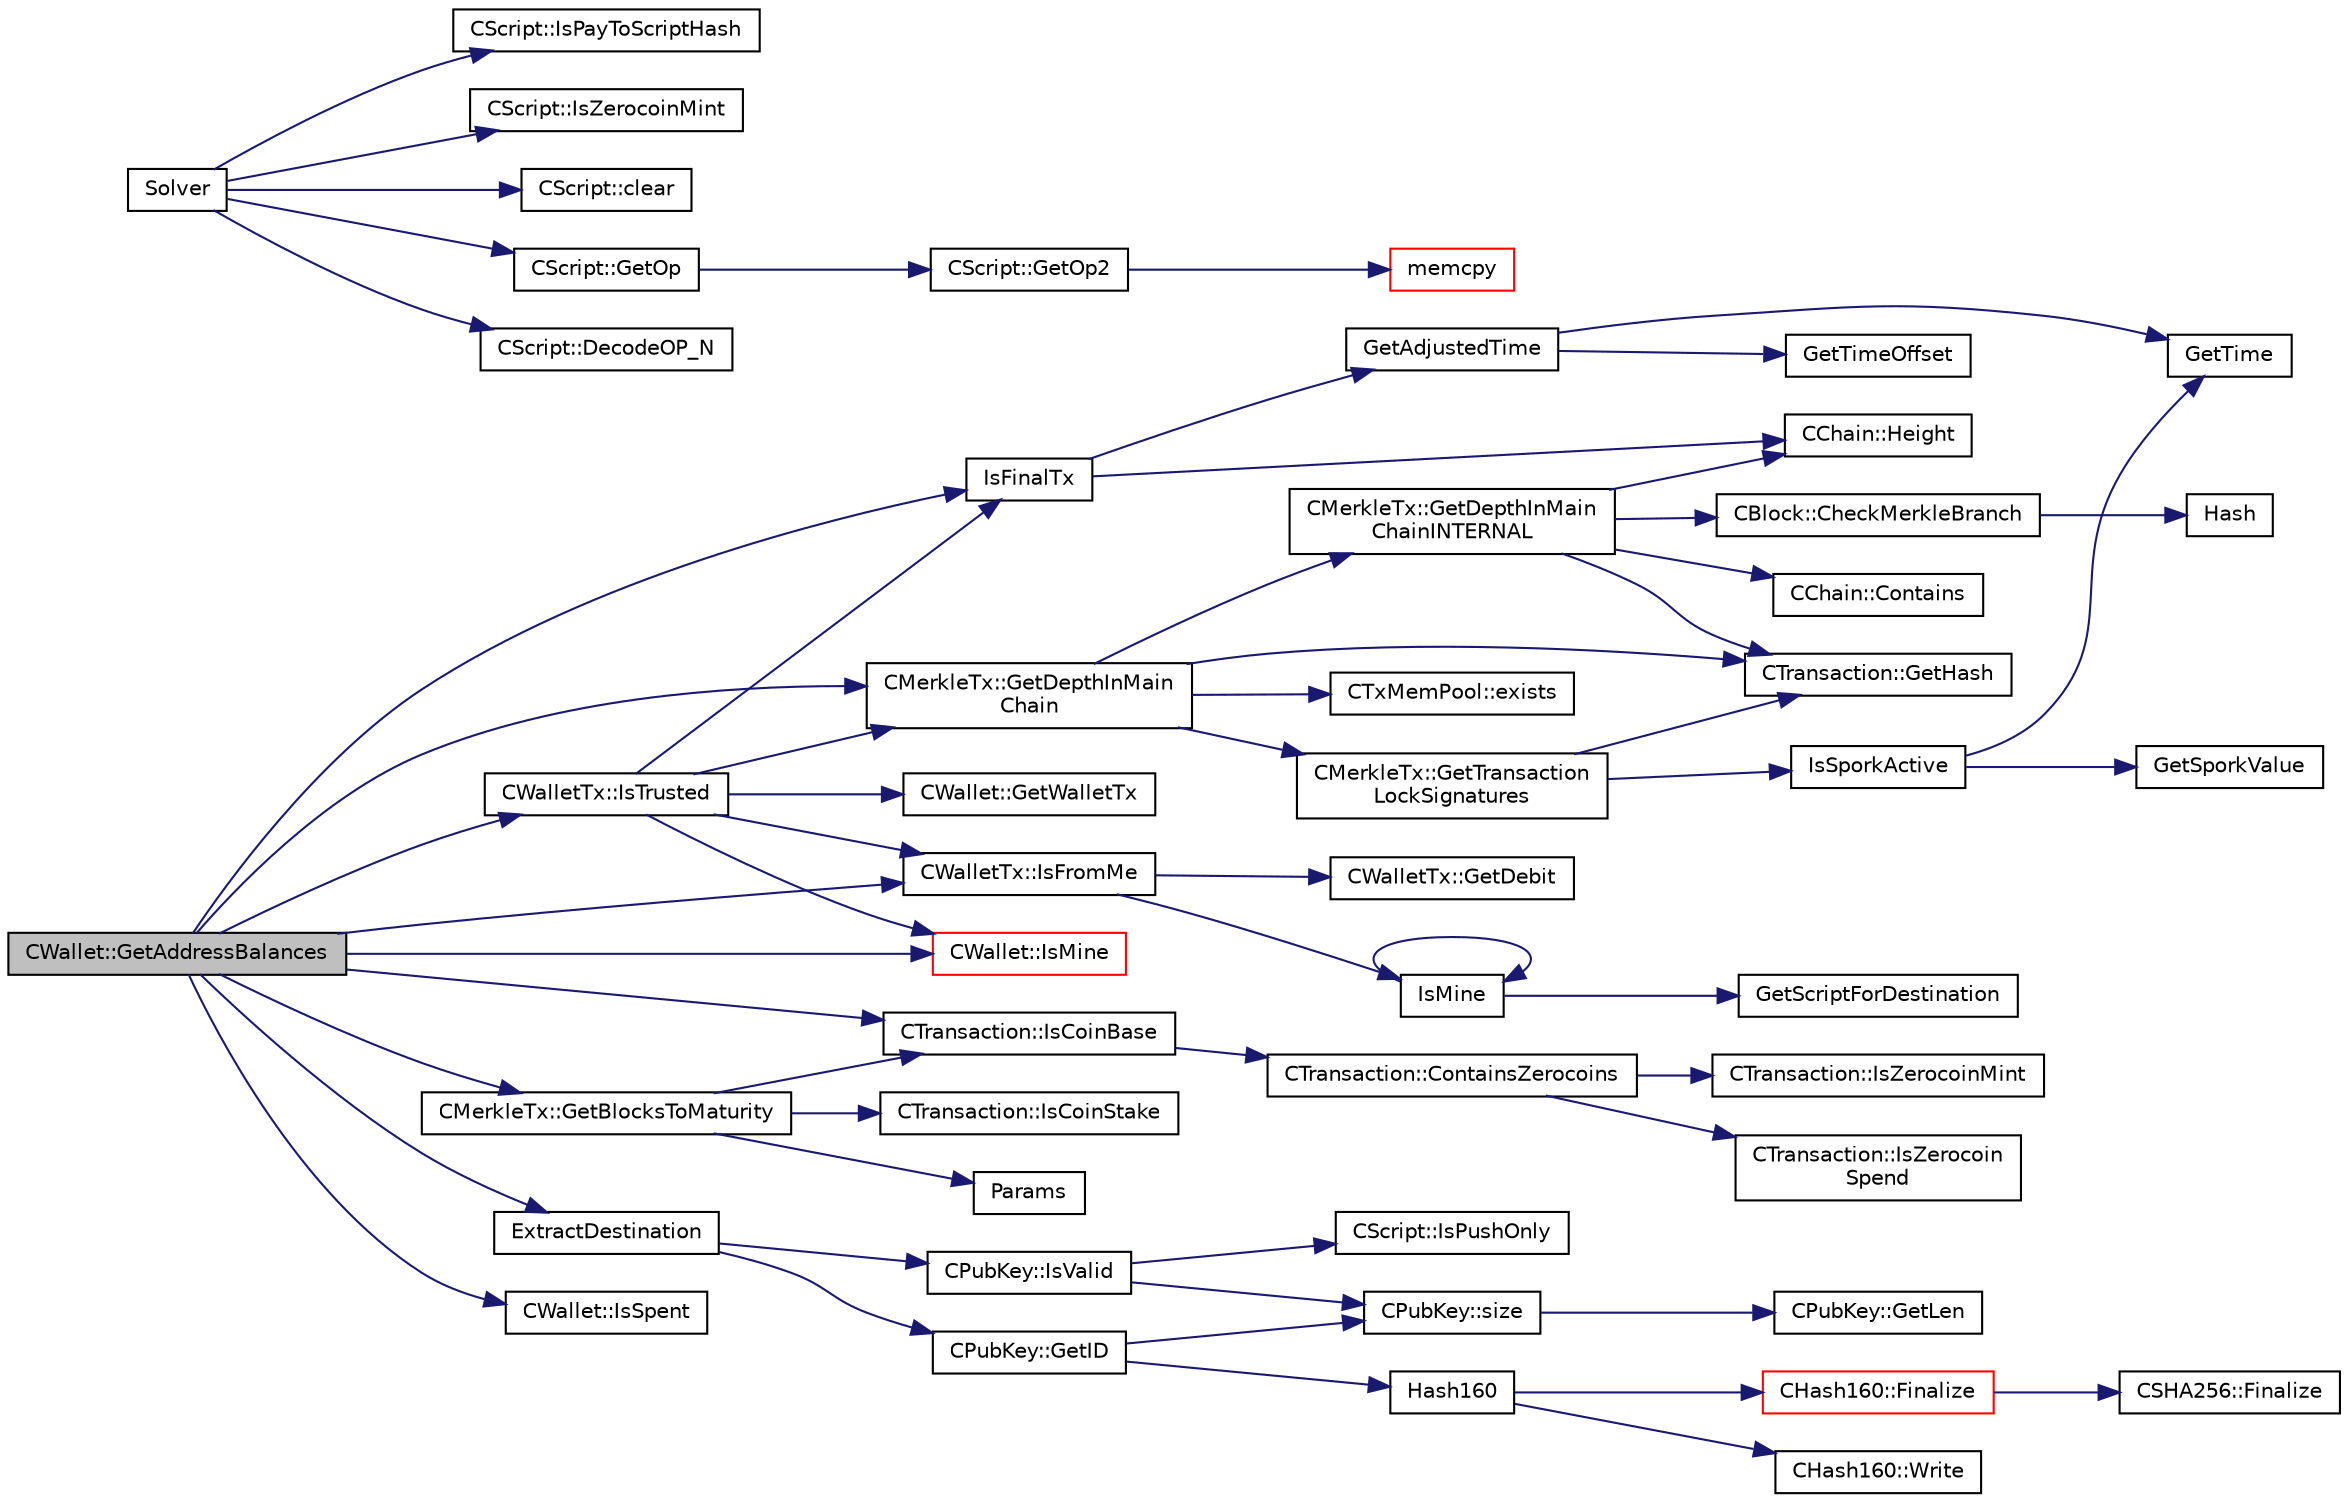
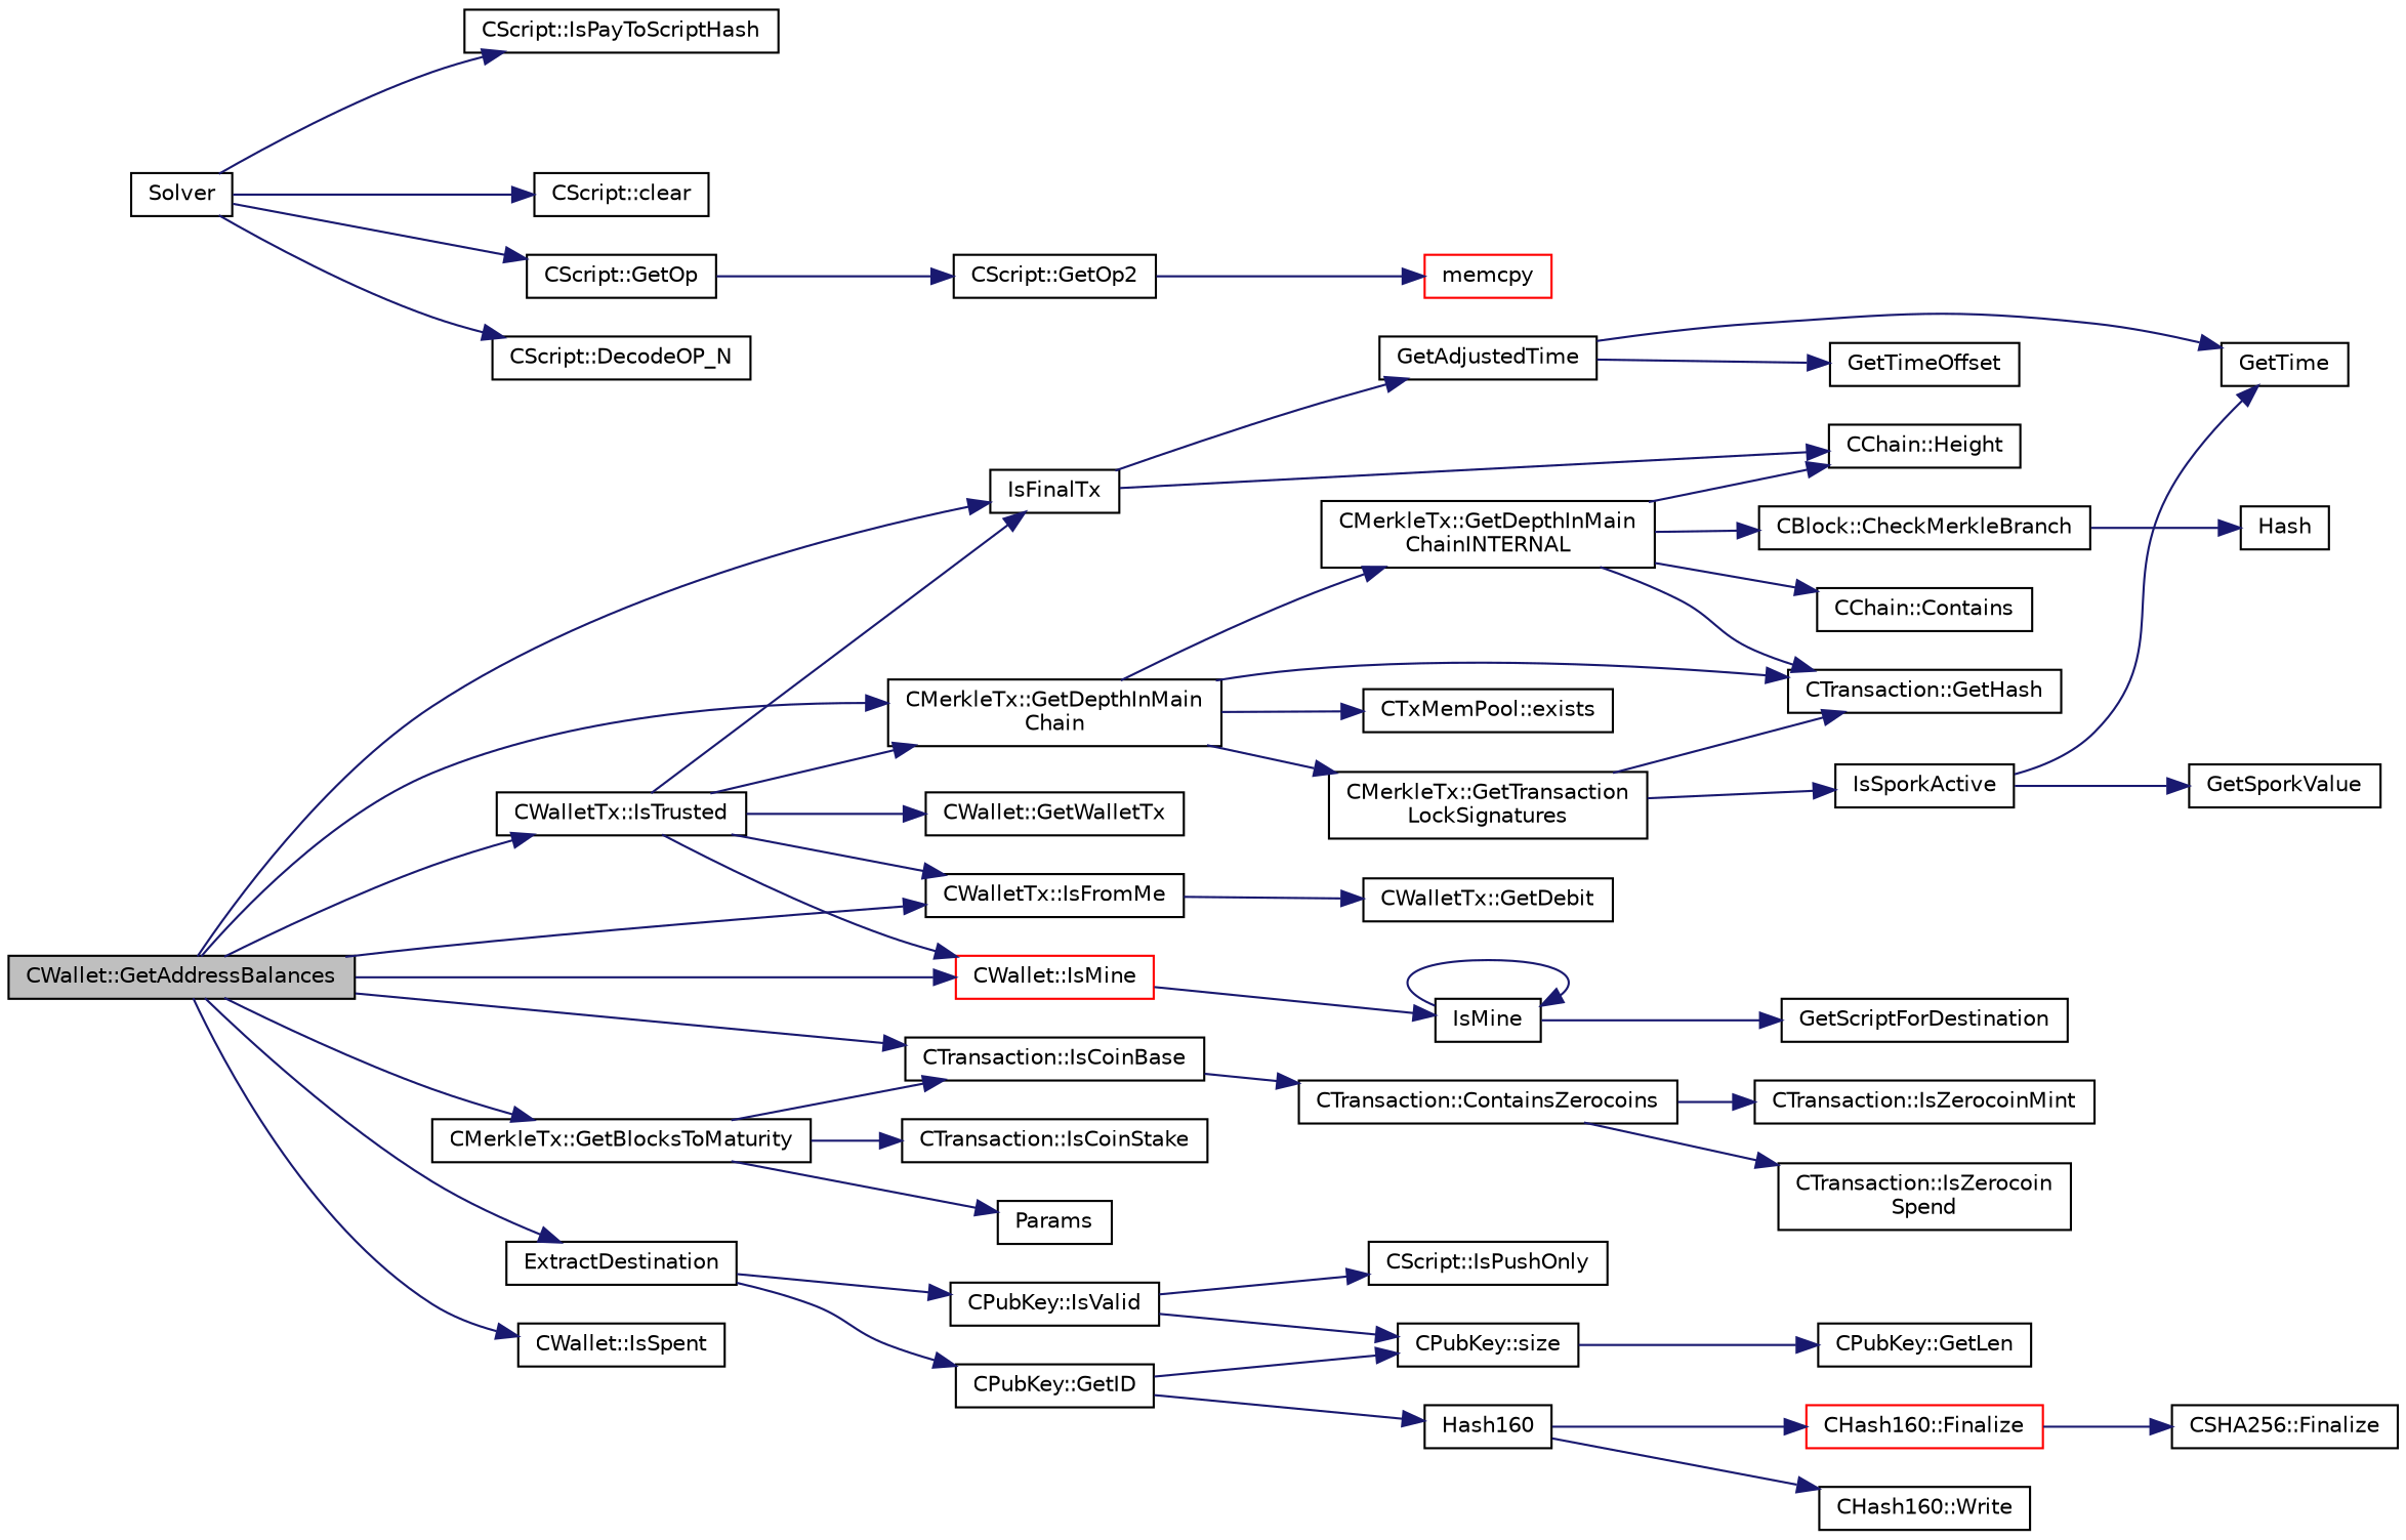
  digraph {
    rankdir=LR
    node [color=black fillcolor=white fontname=Helvetica fontsize=10 shape=record style=filled]
    edge [color=midnightblue fontname=Helvetica fontsize=10 labelfontname=Helvetica labelfontsize=10 style=solid]
    n1 [fillcolor=grey75 fontcolor=black height=0.2 label="CWallet::GetAddressBalances" width=0.4]
    n2 [height=0.2 label=IsFinalTx width=0.4]
    n3 [height=0.2 label="CWalletTx::IsTrusted" width=0.4]
    n4 [height=0.2 label="CMerkleTx::GetDepthInMain\lChain" width=0.4]
    n5 [height=0.2 label="CWalletTx::IsFromMe" width=0.4]
    n6 [color=red height=0.2 label="CWallet::IsMine" width=0.4]
    n7 [height=0.2 label="CTransaction::IsCoinBase" width=0.4]
    n8 [height=0.2 label="CMerkleTx::GetBlocksToMaturity" width=0.4]
    n9 [height=0.2 label=ExtractDestination width=0.4]
    n10 [height=0.2 label="CWallet::IsSpent" width=0.4]
    n11 [height=0.2 label="CChain::Height" width=0.4]
    n12 [height=0.2 label=GetAdjustedTime width=0.4]
    n13 [height=0.2 label="CWallet::GetWalletTx" width=0.4]
    n14 [height=0.2 label="CMerkleTx::GetDepthInMain\lChainINTERNAL" width=0.4]
    n15 [height=0.2 label="CTransaction::GetHash" width=0.4]
    n16 [height=0.2 label="CTxMemPool::exists" width=0.4]
    n17 [height=0.2 label="CMerkleTx::GetTransaction\lLockSignatures" width=0.4]
    n18 [height=0.2 label="CWalletTx::GetDebit" width=0.4]
    n19 [height=0.2 label=IsMine width=0.4]
    n20 [height=0.2 label="CTransaction::ContainsZerocoins" width=0.4]
    n21 [height=0.2 label="CTransaction::IsCoinStake" width=0.4]
    n22 [height=0.2 label=Params width=0.4]
    n23 [height=0.2 label="CPubKey::IsValid" width=0.4]
    n24 [height=0.2 label="CPubKey::GetID" width=0.4]
    n25 [height=0.2 label=GetTime width=0.4]
    n26 [height=0.2 label=GetTimeOffset width=0.4]
    n27 [height=0.2 label="CChain::Contains" width=0.4]
    n28 [height=0.2 label="CBlock::CheckMerkleBranch" width=0.4]
    n29 [height=0.2 label=IsSporkActive width=0.4]
    n30 [height=0.2 label=Hash width=0.4]
    n31 [height=0.2 label=GetSporkValue width=0.4]
    n32 [height=0.2 label=GetScriptForDestination width=0.4]
    n33 [height=0.2 label="CTransaction::IsZerocoin\lSpend" width=0.4]
    n34 [height=0.2 label="CTransaction::IsZerocoinMint" width=0.4]
    n35 [height=0.2 label=Solver width=0.4]
    n36 [height=0.2 label="CScript::IsPayToScriptHash" width=0.4]
-   n37 [height=0.2 label="CScript::IsZerocoinMint" width=0.4]
    n38 [height=0.2 label="CScript::clear" width=0.4]
    n39 [height=0.2 label="CScript::GetOp" width=0.4]
    n40 [height=0.2 label="CScript::DecodeOP_N" width=0.4]
    n41 [height=0.2 label="CScript::IsPushOnly" width=0.4]
    n42 [height=0.2 label="CPubKey::size" width=0.4]
    n43 [height=0.2 label=Hash160 width=0.4]
    n44 [height=0.2 label="CScript::GetOp2" width=0.4]
    n45 [color=red height=0.2 label=memcpy width=0.4]
    n46 [height=0.2 label="CPubKey::GetLen" width=0.4]
    n47 [height=0.2 label="CHash160::Write" width=0.4]
    n48 [color=red height=0.2 label="CHash160::Finalize" width=0.4]
    n49 [height=0.2 label="CSHA256::Finalize" width=0.4]
    n1 -> n2
    n1 -> n3
    n1 -> n4
    n1 -> n5
    n1 -> n6
    n1 -> n7
    n1 -> n8
    n1 -> n9
    n1 -> n10
    n2 -> n11
    n2 -> n12
    n3 -> n2
    n3 -> n4
    n3 -> n5
    n3 -> n6
    n3 -> n13
    n4 -> n14
    n4 -> n15
    n4 -> n16
    n4 -> n17
    n5 -> n18
-   n5 -> n19
+   n6 -> n19
    n7 -> n20
    n8 -> n7
    n8 -> n21
    n8 -> n22
    n9 -> n23
    n9 -> n24
    n12 -> n25
    n12 -> n26
    n14 -> n11
    n14 -> n15
    n14 -> n27
    n14 -> n28
    n17 -> n15
    n17 -> n29
    n19 -> n19
    n19 -> n32
    n20 -> n33
    n20 -> n34
    n23 -> n41
    n23 -> n42
    n24 -> n42
    n24 -> n43
    n28 -> n30
    n29 -> n25
    n29 -> n31
    n35 -> n36
-   n35 -> n37
    n35 -> n38
    n35 -> n39
    n35 -> n40
    n39 -> n44
    n42 -> n46
    n43 -> n47
    n43 -> n48
    n44 -> n45
    n48 -> n49
  }
